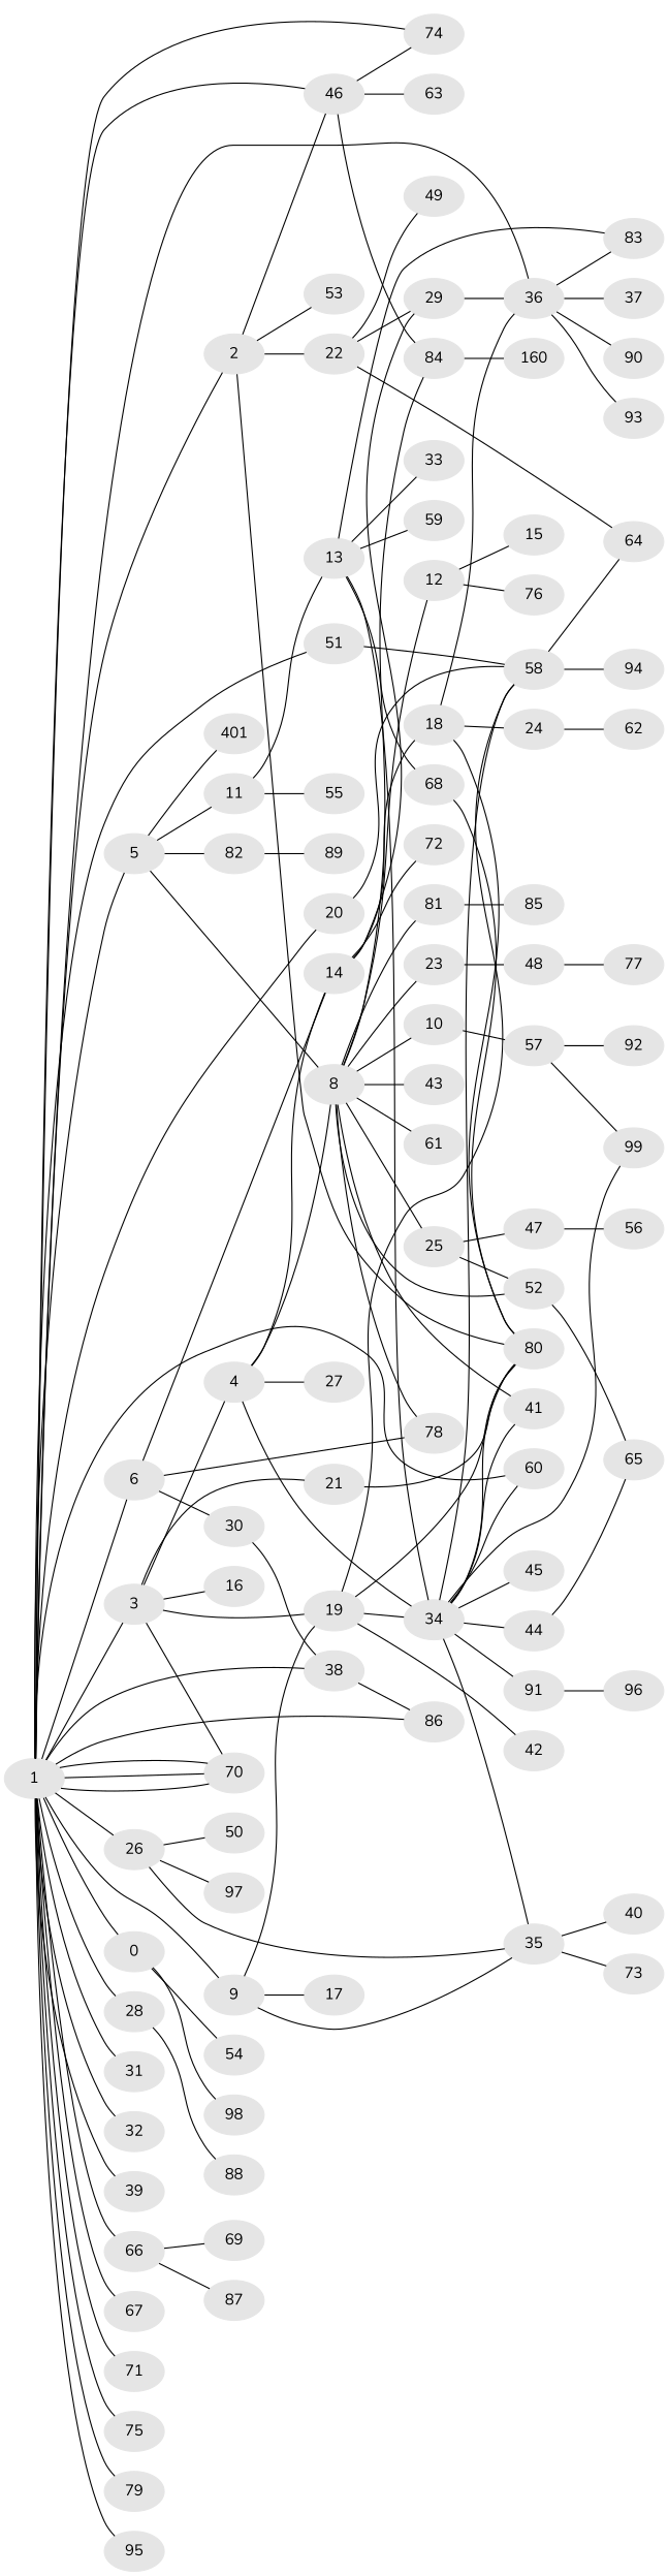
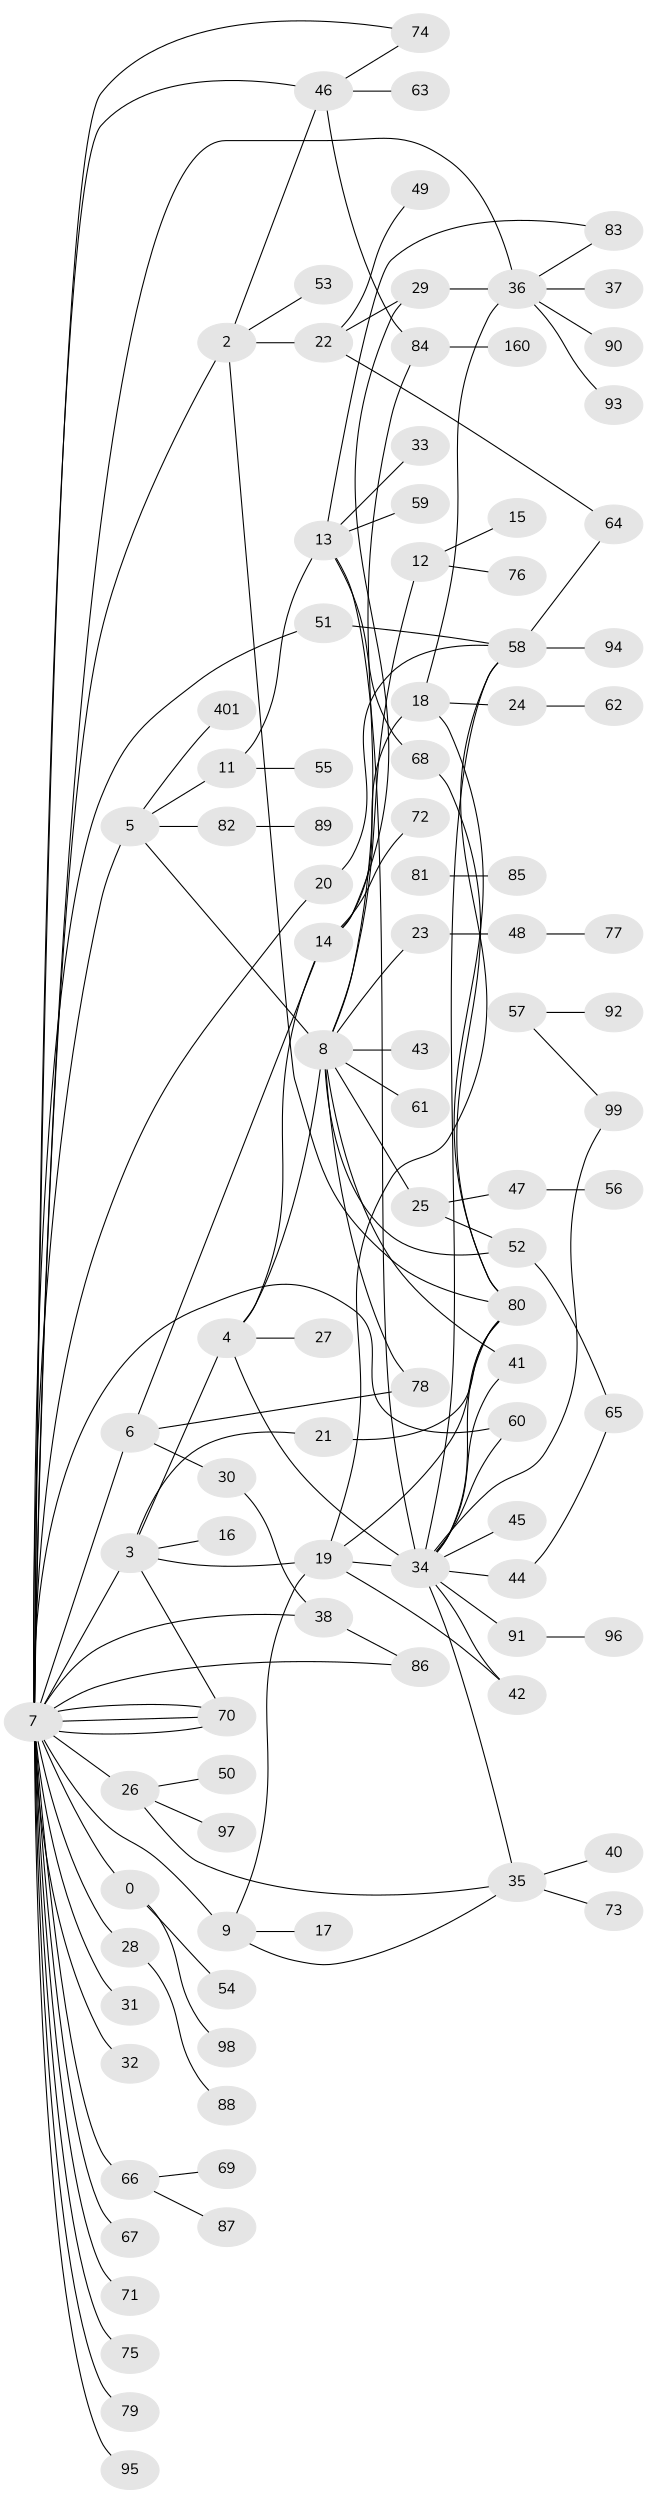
  graph {
    fontname=Nunito
    rankdir=LR
    node [color=gray90 fontname=Nunito style=filled]
    edge [fontname=Nunito]
-   1
+   1 [label=7]
    2
    3
    5
    6
    n6 [label=0]
    9
    20
    26
    28
    31
    32
    36
    38
-   39
    46
    51
    60
    66
    67
    70
    71
    74
    75
    79
    86
    95
    22
    53
    80
    4
    16
    19
    21
    8
    11
    82
    n38 [label=401]
    14
    30
    78
    54
    98
    17
    35
    58
    50
    97
    88
    83
    37
    90
    93
    84
    63
    69
    87
    29
    49
    64
    27
    34
    42
-   10
    12
    23
    25
    41
    43
    52
    61
    81
    18
    72
    44
    45
    91
    99
    13
    55
    89
    57
    15
    76
    48
    47
    65
    85
    n89 [label=160]
    40
    73
    92
    33
    59
    68
    24
    62
    94
    77
    56
    96
    1 -- 2
    1 -- 3
    1 -- 5
    1 -- 6
    1 -- n6
    1 -- 9
    1 -- 20
    1 -- 26
    1 -- 28
    1 -- 31
    1 -- 32
    1 -- 36
    1 -- 38
-   1 -- 39
    1 -- 46
    1 -- 51
    1 -- 60
    1 -- 66
    1 -- 67
    1 -- 70
    1 -- 70
    1 -- 70
    1 -- 71
    1 -- 74
    1 -- 75
    1 -- 79
    1 -- 86
    1 -- 95
    2 -- 46
    2 -- 22
    2 -- 53
    2 -- 80
    3 -- 70
    3 -- 4
    3 -- 16
    3 -- 19
    3 -- 21
    5 -- 8
    5 -- 11
    5 -- 82
    5 -- n38
    6 -- 14
    6 -- 30
    6 -- 78
    n6 -- 54
    n6 -- 98
    9 -- 19
    9 -- 17
    9 -- 35
    20 -- 58
    26 -- 35
    26 -- 50
    26 -- 97
    28 -- 88
    36 -- 83
    36 -- 37
    36 -- 90
    36 -- 93
    38 -- 86
    46 -- 74
    46 -- 84
    46 -- 63
    51 -- 58
    66 -- 69
    66 -- 87
    22 -- 29
    22 -- 49
    22 -- 64
    4 -- 8
    4 -- 14
    4 -- 27
    4 -- 34
    19 -- 80
    19 -- 58
    19 -- 34
    19 -- 42
    21 -- 80
    8 -- 78
    8 -- 84
-   8 -- 10
    8 -- 12
    8 -- 23
    8 -- 25
    8 -- 41
    8 -- 43
    8 -- 52
    8 -- 61
-   8 -- 81
    11 -- 13
    11 -- 55
    82 -- 89
    14 -- 29
    14 -- 18
    14 -- 72
    30 -- 38
    35 -- 40
    35 -- 73
    58 -- 64
    58 -- 94
    84 -- n89
    29 -- 36
    34 -- 60
    34 -- 80
    34 -- 35
    34 -- 58
+   34 -- 42
    34 -- 41
    34 -- 44
    34 -- 45
    34 -- 91
    34 -- 99
-   10 -- 57
    12 -- 15
    12 -- 76
    23 -- 48
    25 -- 52
    25 -- 47
    52 -- 65
    81 -- 85
    18 -- 36
    18 -- 80
    18 -- 24
    44 -- 65
    91 -- 96
    13 -- 83
    13 -- 34
    13 -- 33
    13 -- 59
    13 -- 68
    57 -- 99
    57 -- 92
    48 -- 77
    47 -- 56
    68 -- 80
    24 -- 62
  }
